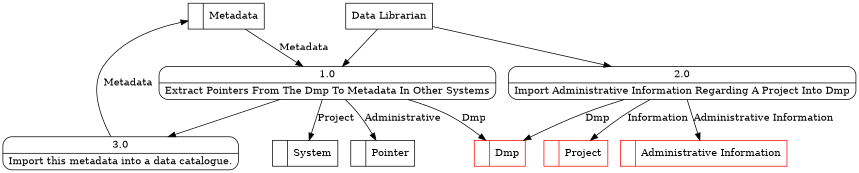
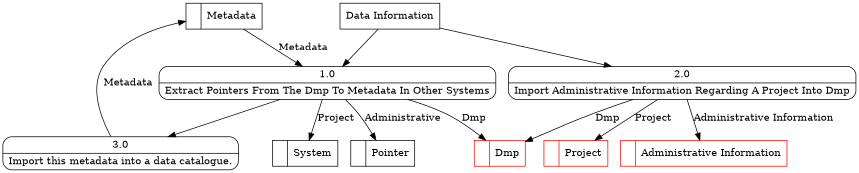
  digraph {
    node [shape=record]
    n1 [color=black label="<f0>  |<f1> Metadata "]
    n2 [label="{<f0> 1.0|<f1> Extract Pointers From The Dmp To Metadata In Other Systems }" shape=Mrecord]
    n3 [color=red label="<f0>  |<f1> Dmp "]
    n4 [label="<f0>  |<f1> System "]
    n5 [label="<f0>  |<f1> Pointer "]
    n6 [color=red label="<f0>  |<f1> Administrative Information "]
    n7 [color=red label="<f0>  |<f1> Project "]
-   n8 [label="Data Librarian" shape=box]
+   n8 [label="Data Information" shape=box]
    n9 [label="{<f0> 2.0|<f1> Import Administrative Information Regarding A Project Into Dmp }" shape=Mrecord]
    n10 [label="{<f0> 3.0|<f1> Import this metadata into a data catalogue. }" shape=Mrecord]
    n1 -> n2 [label=Metadata]
    n2 -> n3 [label=Dmp]
    n2 -> n4 [label=Project]
    n2 -> n5 [label=Administrative]
    n2 -> n10
    n8 -> n2
    n8 -> n9
    n9 -> n3 [label=Dmp]
    n9 -> n6 [label="Administrative Information"]
-   n9 -> n7 [label=Information]
+   n9 -> n7 [label=Project]
    n10 -> n1 [label=Metadata]
  }
